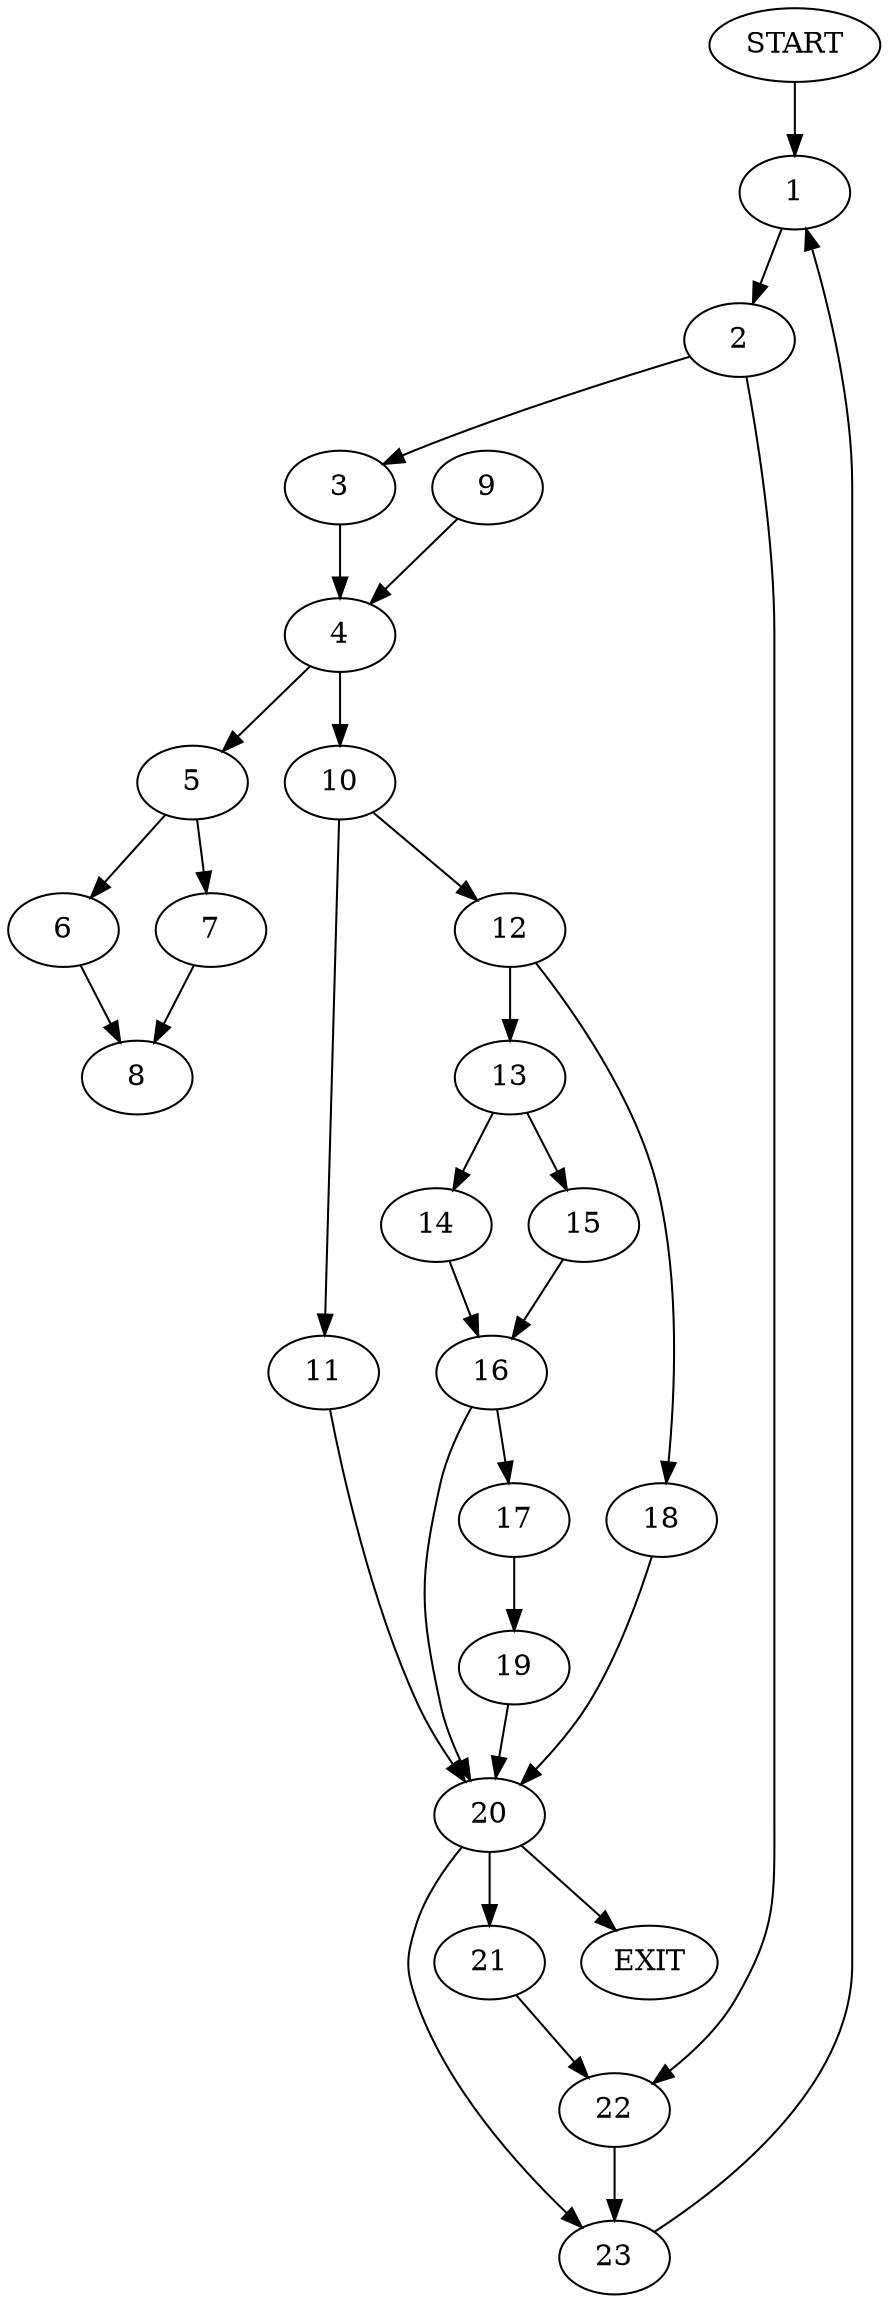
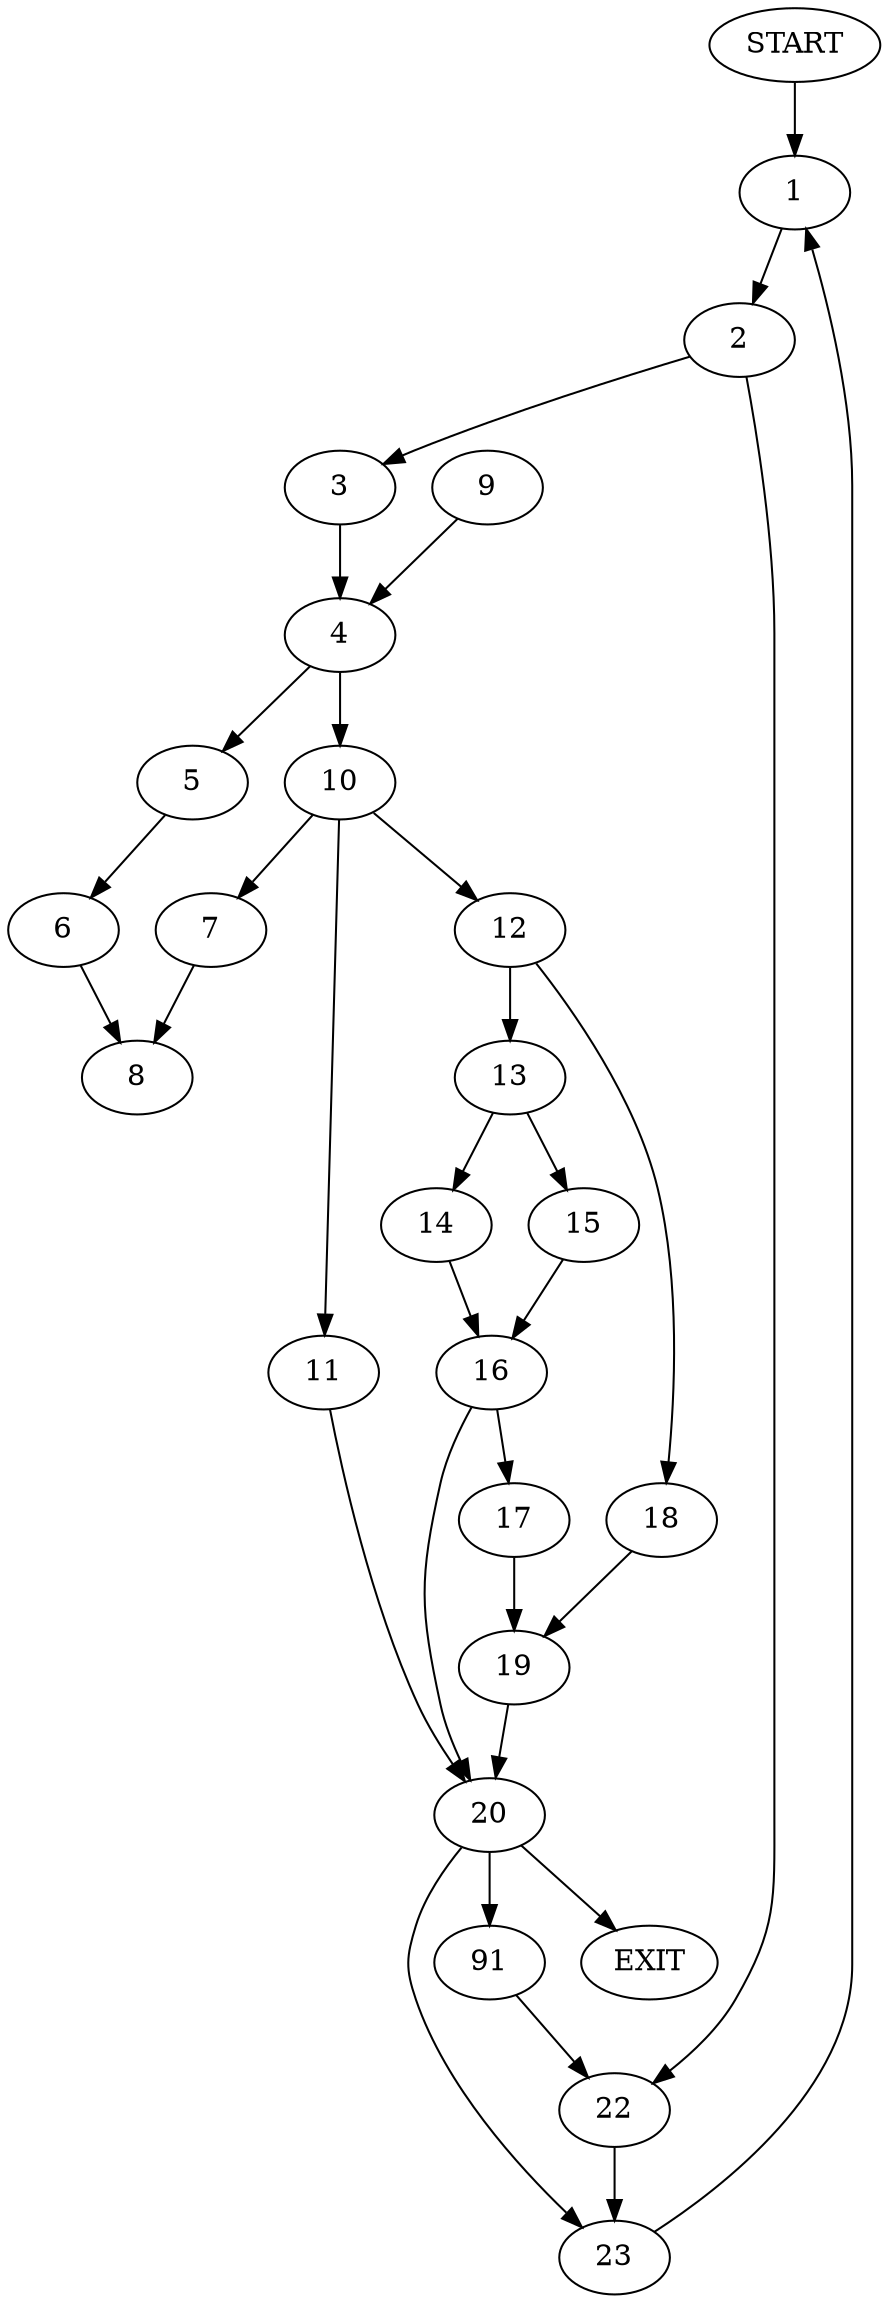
  digraph {
    n1 [label=START]
    1
    2
    3
    22
    4
    23
    5
    10
    6
    7
    11
    12
    8
    9
    20
    13
    18
-   21
+   21 [label=91]
    n20 [label=EXIT]
    14
    15
    19
    16
    17
    n1 -> 1
    1 -> 2
    2 -> 3
    2 -> 22
    3 -> 4
    22 -> 23
    4 -> 5
    4 -> 10
    23 -> 1
    5 -> 6
-   5 -> 7
+   10 -> 7
    10 -> 11
    10 -> 12
    6 -> 8
    7 -> 8
    11 -> 20
    12 -> 13
    12 -> 18
    9 -> 4
    20 -> 23 [tailport=s2]
    20 -> 21
    20 -> n20
    13 -> 14
    13 -> 15
-   18 -> 20
+   18 -> 19
    21 -> 22
    14 -> 16
    15 -> 16
    19 -> 20
    16 -> 20
    16 -> 17
    17 -> 19
  }
